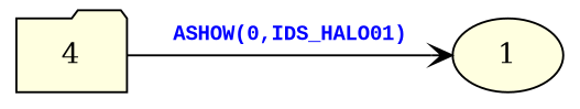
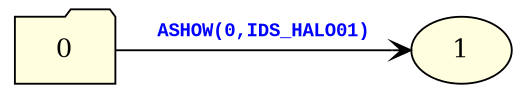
  digraph {
    rankdir=LR
    node [style=filled fillcolor=lightyellow]
-   0 [shape=folder label=4]
+   0 [shape=folder]
    1 [shape=ellipse]
    0 -> 1 [fontcolor=blue label=< <table border="0"><tr><td><font face="Courier New" point-size="10"><b>ASHOW(0,IDS_HALO01)<br align="left"/></b></font></td></tr> </table>> arrowhead=vee]
  }
